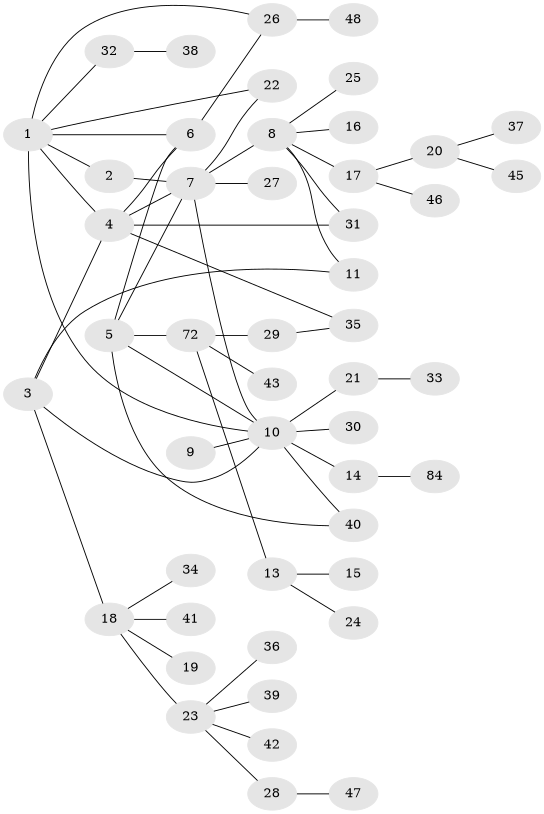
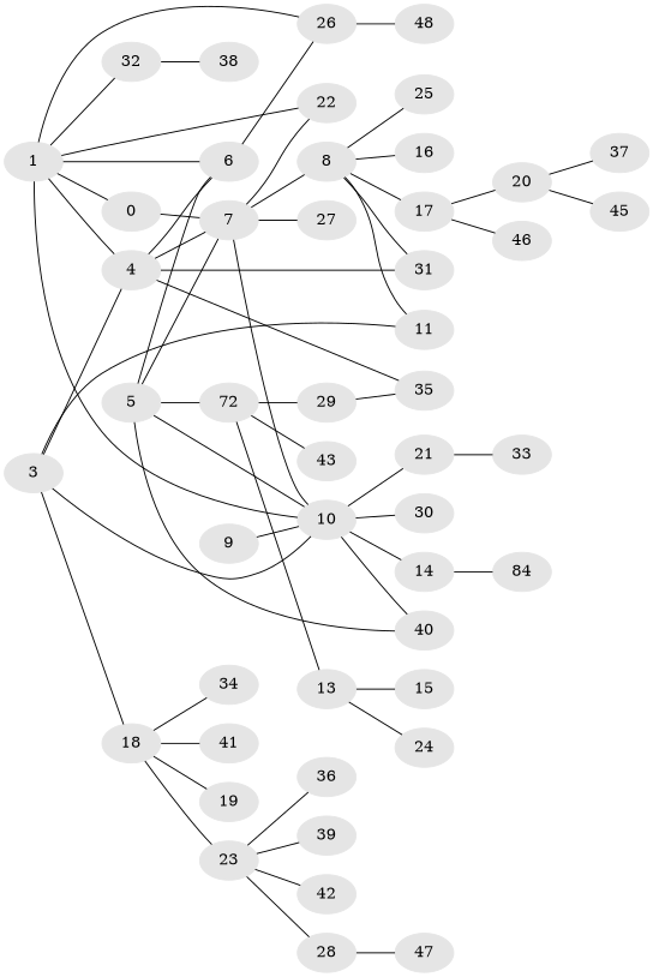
  graph {
    rankdir=LR
    node [color=gray90 style=filled]
    1
-   2
+   2 [label=0]
    4
    6
    10
    22
    26
    32
    7
    31
    35
    40
    14
    21
    30
    48
    38
    8
    27
    3
    11
    18
    19
    23
    34
    41
    5
    n28 [label=72]
    13
    29
    43
    16
    17
    25
    20
    46
    9
    n38 [label=84]
    33
    15
    24
    37
    45
    28
    36
    39
    42
    47
    1 -- 2
    1 -- 4
    1 -- 6
    1 -- 10
    1 -- 22
    1 -- 26
    1 -- 32
    2 -- 7
    4 -- 6
    4 -- 7
    4 -- 31
    4 -- 35
    6 -- 26
    10 -- 40
    10 -- 14
    10 -- 21
    10 -- 30
    26 -- 48
    32 -- 38
    7 -- 10
    7 -- 22
    7 -- 8
    7 -- 27
    14 -- n38
    21 -- 33
    8 -- 31
    8 -- 11
    8 -- 16
    8 -- 17
    8 -- 25
    3 -- 4
    3 -- 10
    3 -- 11
    3 -- 18
    18 -- 19
    18 -- 23
    18 -- 34
    18 -- 41
    23 -- 28
    23 -- 36
    23 -- 39
    23 -- 42
    5 -- 6
    5 -- 10
    5 -- 7
    5 -- 40
    5 -- n28
    n28 -- 13
    n28 -- 29
    n28 -- 43
    13 -- 15
    13 -- 24
    29 -- 35
    17 -- 20
    17 -- 46
    20 -- 37
    20 -- 45
    9 -- 10
    28 -- 47
  }
